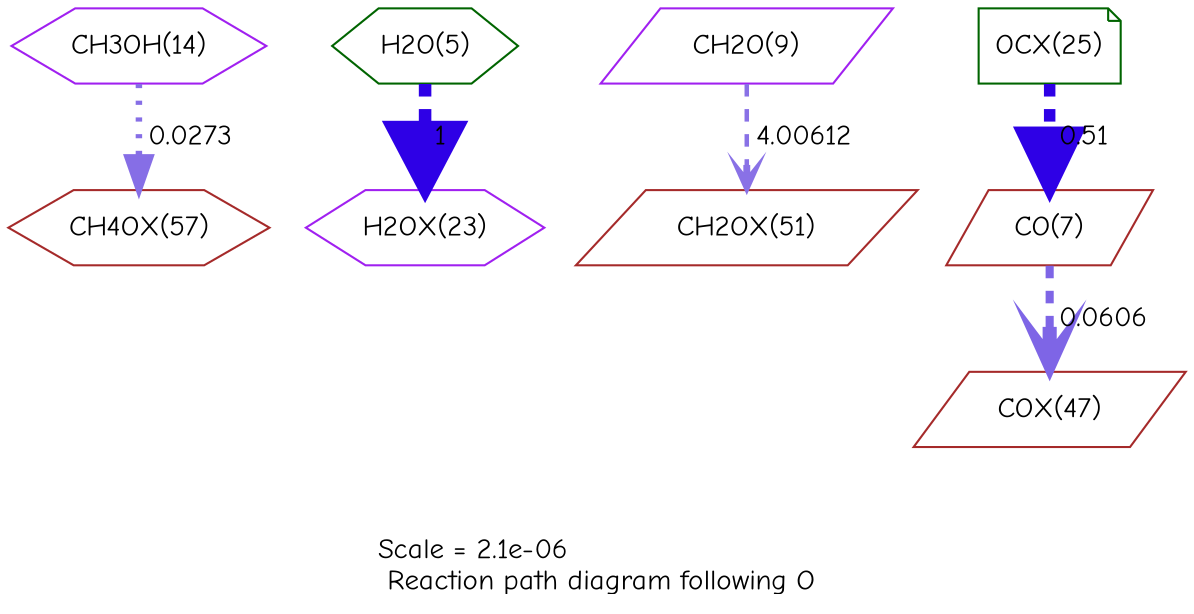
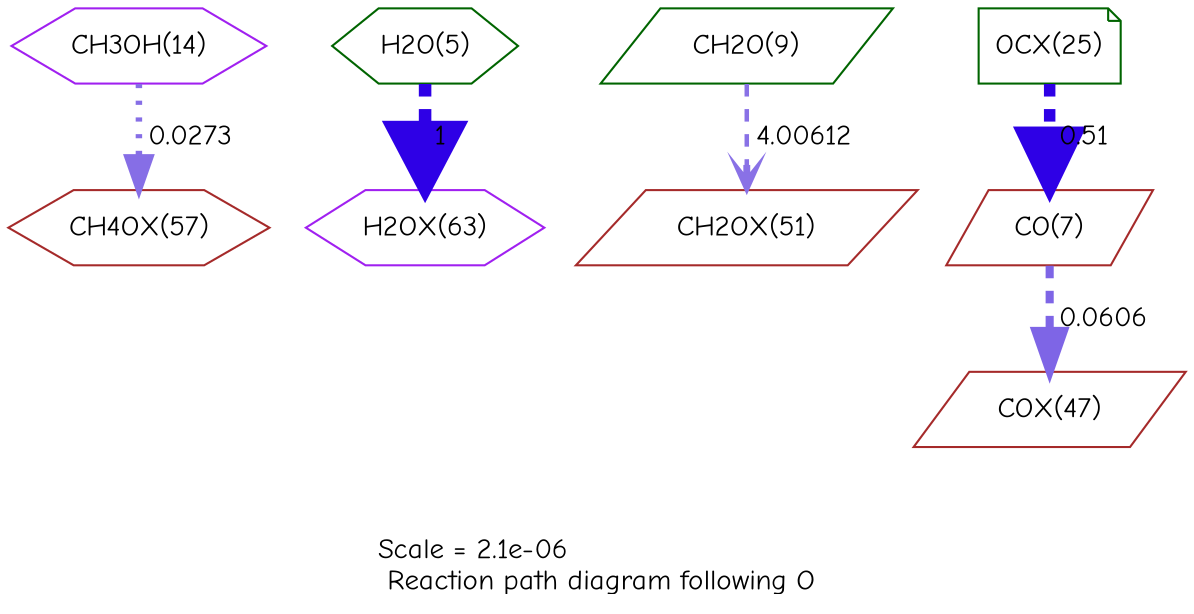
  digraph {
    fontname="Comic Neue"
    label="Scale = 2.1e-06\l Reaction path diagram following O"
    node [color=brown fontname="Comic Neue" shape=hexagon]
    edge [arrowhead=normal fontname="Comic Neue" style=dashed]
    n1 [color=purple label="CH3OH(14)"]
    n2 [label="CH4OX(57)"]
    n3 [color=darkgreen label="H2O(5)"]
-   n4 [color=purple label="H2OX(23)"]
-   n5 [color=purple label="CH2O(9)" shape=parallelogram]
+   n4 [color=purple label="H2OX(63)"]
+   n5 [color=darkgreen label="CH2O(9)" shape=parallelogram]
    n6 [label="CH2OX(51)" shape=parallelogram]
    n7 [label="CO(7)" shape=parallelogram]
    n8 [label="COX(47)" shape=parallelogram]
    n9 [color=darkgreen label="OCX(25)" shape=note]
    n1 -> n2 [arrowsize=1.55 color="0.7, 0.521, 0.9" label=" 0.0273" penwidth=3.09 style=dotted]
    n3 -> n4 [arrowsize=3 color="0.7, 1.5, 0.9" label=" 1" penwidth=6]
    n5 -> n6 [arrowhead=vee arrowsize=1.08 color="0.7, 0.506, 0.9" label=" 4.00612" penwidth=2.15]
-   n7 -> n8 [arrowhead=vee arrowsize=1.94 color="0.7, 0.561, 0.9" label=" 0.0606" penwidth=3.88]
+   n7 -> n8 [arrowsize=1.94 color="0.7, 0.561, 0.9" label=" 0.0606" penwidth=3.88]
    n9 -> n7 [arrowsize=2.75 color="0.7, 1.01, 0.9" label=" 0.51" penwidth=5.49]
  }
